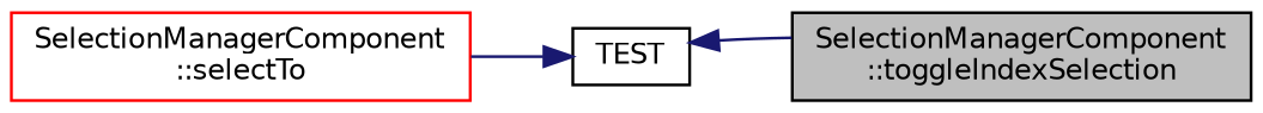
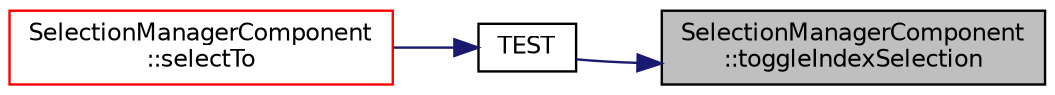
  digraph {
    rankdir=RL
    node [color=black fillcolor=white fontname=Helvetica fontsize=10 shape=record style=filled]
    edge [color=midnightblue dir=back fontname=Helvetica fontsize=10 labelfontname=Helvetica labelfontsize=10 style=solid]
    n1 [fillcolor=grey75 fontcolor=black height=0.2 label="SelectionManagerComponent\l::toggleIndexSelection" width=0.4]
    n2 [height=0.2 label=TEST width=0.4]
    n3 [color=red height=0.2 label="SelectionManagerComponent\l::selectTo" width=0.4]
-   n2 -> n1
+   n1 -> n2
    n2 -> n3
  }
